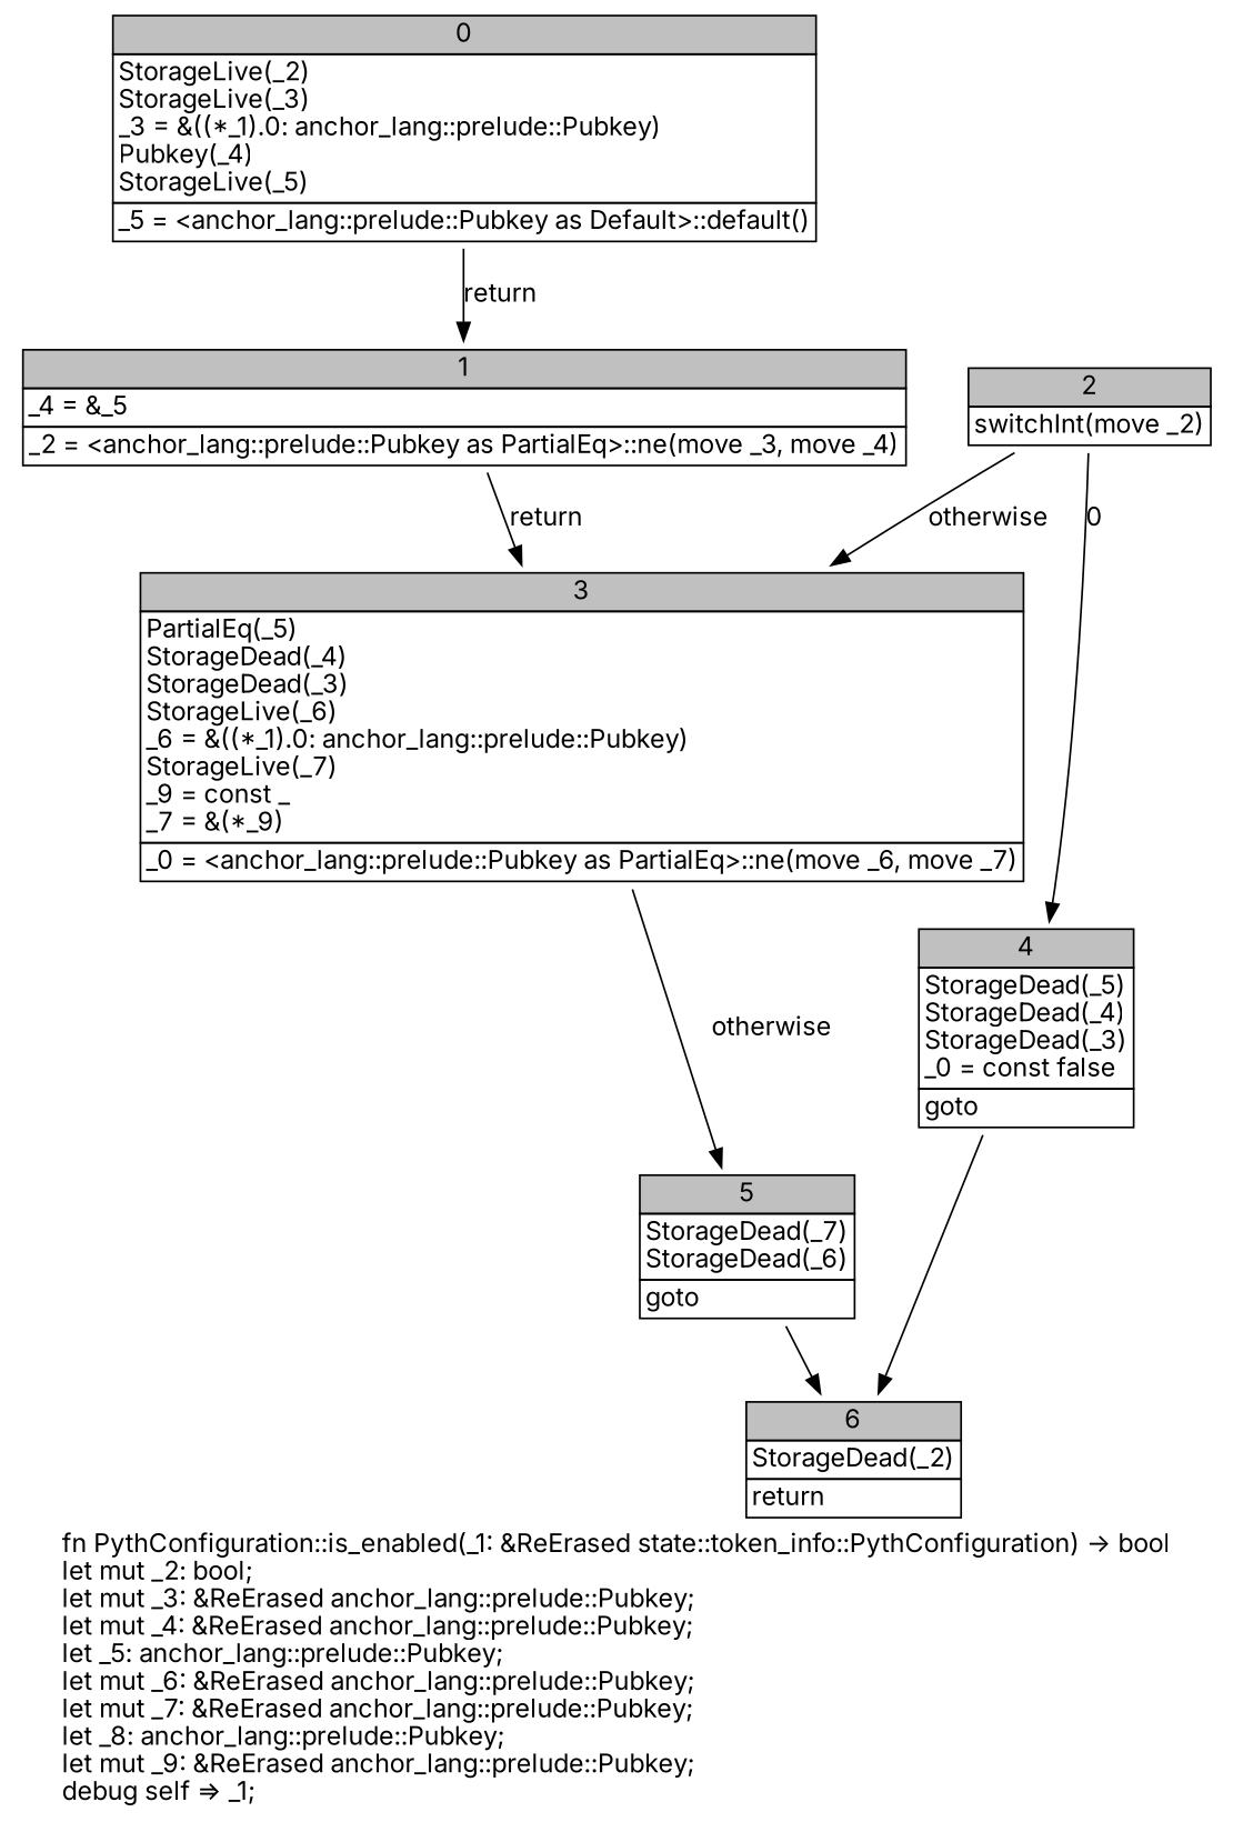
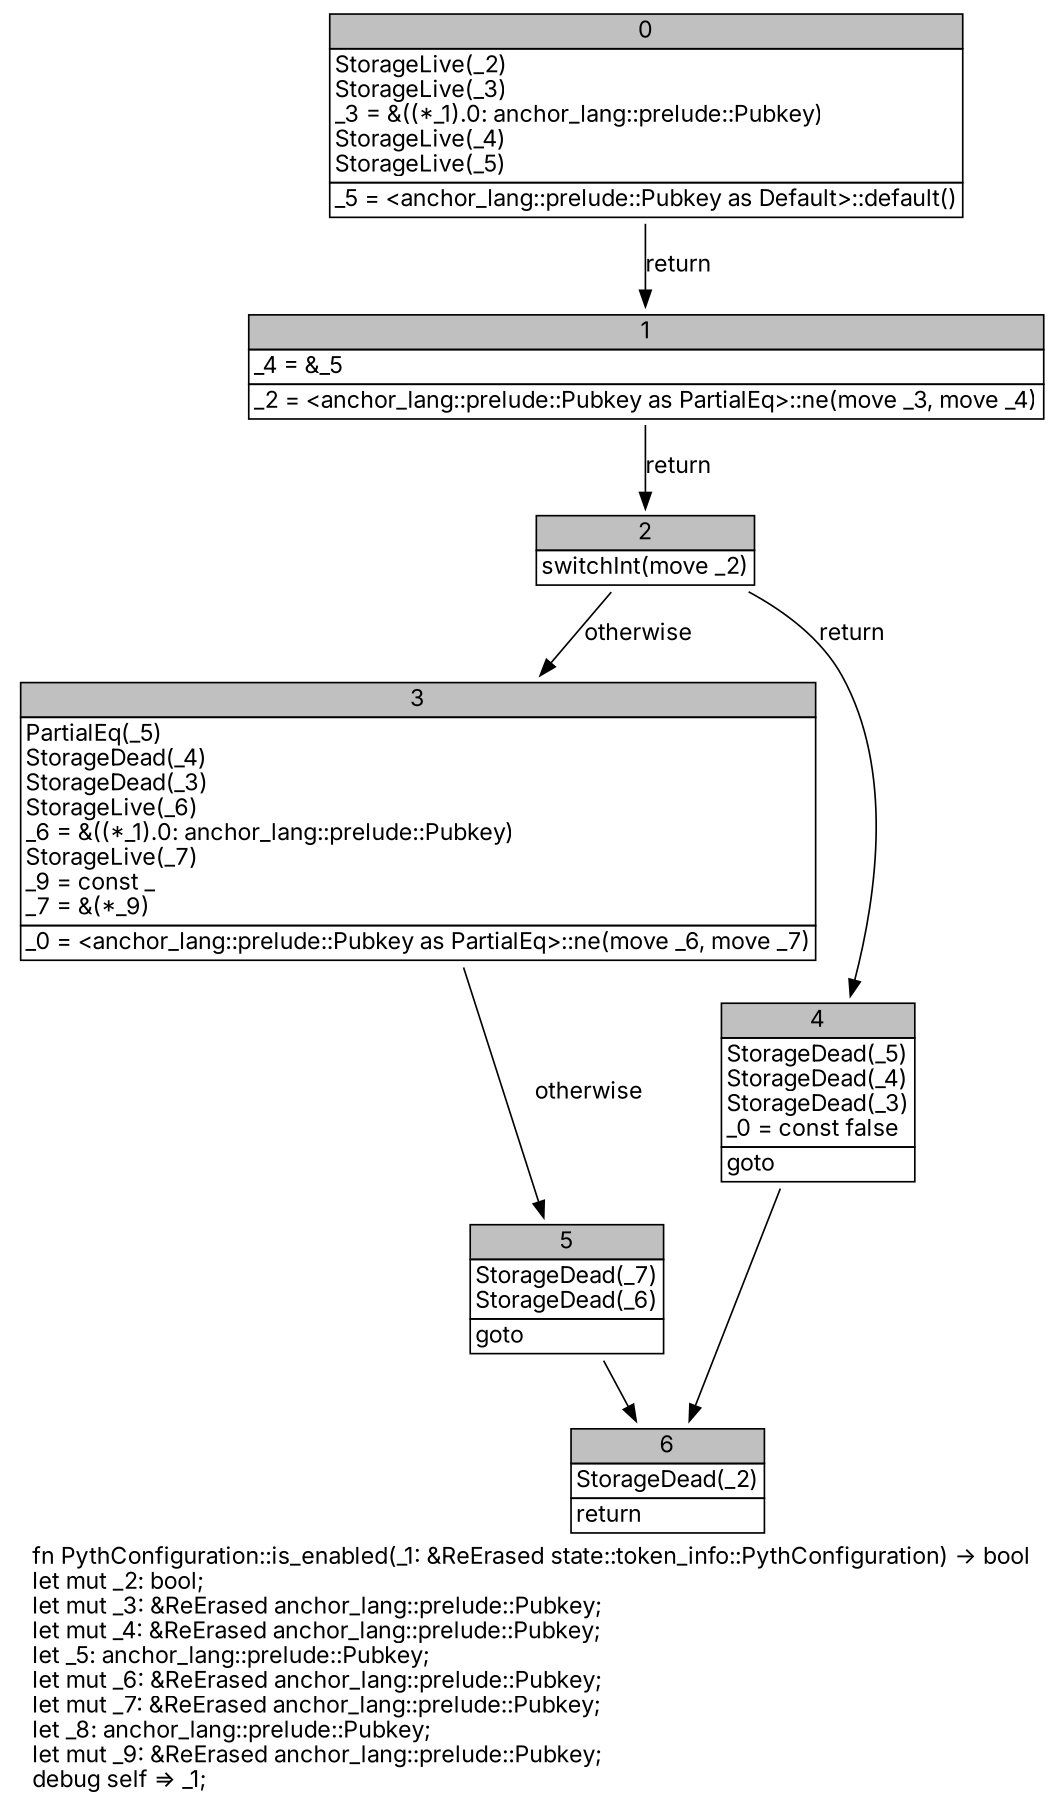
  digraph {
    fontname=Inter
    label=<fn PythConfiguration::is_enabled(_1: &amp;ReErased state::token_info::PythConfiguration) -&gt; bool<br align="left"/>let mut _2: bool;<br align="left"/>let mut _3: &amp;ReErased anchor_lang::prelude::Pubkey;<br align="left"/>let mut _4: &amp;ReErased anchor_lang::prelude::Pubkey;<br align="left"/>let _5: anchor_lang::prelude::Pubkey;<br align="left"/>let mut _6: &amp;ReErased anchor_lang::prelude::Pubkey;<br align="left"/>let mut _7: &amp;ReErased anchor_lang::prelude::Pubkey;<br align="left"/>let _8: anchor_lang::prelude::Pubkey;<br align="left"/>let mut _9: &amp;ReErased anchor_lang::prelude::Pubkey;<br align="left"/>debug self =&gt; _1;<br align="left"/>>
    node [fontname=Inter shape=none]
    edge [fontname=Inter]
-   n1 [label=<<table border="0" cellborder="1" cellspacing="0"><tr><td bgcolor="gray" align="center" colspan="1">0</td></tr><tr><td align="left" balign="left">StorageLive(_2)<br/>StorageLive(_3)<br/>_3 = &amp;((*_1).0: anchor_lang::prelude::Pubkey)<br/>Pubkey(_4)<br/>StorageLive(_5)<br/></td></tr><tr><td align="left">_5 = &lt;anchor_lang::prelude::Pubkey as Default&gt;::default()</td></tr></table>>]
+   n1 [label=<<table border="0" cellborder="1" cellspacing="0"><tr><td bgcolor="gray" align="center" colspan="1">0</td></tr><tr><td align="left" balign="left">StorageLive(_2)<br/>StorageLive(_3)<br/>_3 = &amp;((*_1).0: anchor_lang::prelude::Pubkey)<br/>StorageLive(_4)<br/>StorageLive(_5)<br/></td></tr><tr><td align="left">_5 = &lt;anchor_lang::prelude::Pubkey as Default&gt;::default()</td></tr></table>>]
    n2 [label=<<table border="0" cellborder="1" cellspacing="0"><tr><td bgcolor="gray" align="center" colspan="1">1</td></tr><tr><td align="left" balign="left">_4 = &amp;_5<br/></td></tr><tr><td align="left">_2 = &lt;anchor_lang::prelude::Pubkey as PartialEq&gt;::ne(move _3, move _4)</td></tr></table>>]
    n3 [label=<<table border="0" cellborder="1" cellspacing="0"><tr><td bgcolor="gray" align="center" colspan="1">2</td></tr><tr><td align="left">switchInt(move _2)</td></tr></table>>]
    n4 [label=<<table border="0" cellborder="1" cellspacing="0"><tr><td bgcolor="gray" align="center" colspan="1">3</td></tr><tr><td align="left" balign="left">PartialEq(_5)<br/>StorageDead(_4)<br/>StorageDead(_3)<br/>StorageLive(_6)<br/>_6 = &amp;((*_1).0: anchor_lang::prelude::Pubkey)<br/>StorageLive(_7)<br/>_9 = const _<br/>_7 = &amp;(*_9)<br/></td></tr><tr><td align="left">_0 = &lt;anchor_lang::prelude::Pubkey as PartialEq&gt;::ne(move _6, move _7)</td></tr></table>>]
    n5 [label=<<table border="0" cellborder="1" cellspacing="0"><tr><td bgcolor="gray" align="center" colspan="1">4</td></tr><tr><td align="left" balign="left">StorageDead(_5)<br/>StorageDead(_4)<br/>StorageDead(_3)<br/>_0 = const false<br/></td></tr><tr><td align="left">goto</td></tr></table>>]
    n6 [label=<<table border="0" cellborder="1" cellspacing="0"><tr><td bgcolor="gray" align="center" colspan="1">5</td></tr><tr><td align="left" balign="left">StorageDead(_7)<br/>StorageDead(_6)<br/></td></tr><tr><td align="left">goto</td></tr></table>>]
    n7 [label=<<table border="0" cellborder="1" cellspacing="0"><tr><td bgcolor="gray" align="center" colspan="1">6</td></tr><tr><td align="left" balign="left">StorageDead(_2)<br/></td></tr><tr><td align="left">return</td></tr></table>>]
    n1 -> n2 [label=return]
-   n2 -> n4 [label=return]
+   n2 -> n3 [label=return]
    n3 -> n4 [label=otherwise]
-   n3 -> n5 [label=0]
+   n3 -> n5 [label=return]
    n4 -> n6 [label=otherwise]
    n5 -> n7
    n6 -> n7
  }
